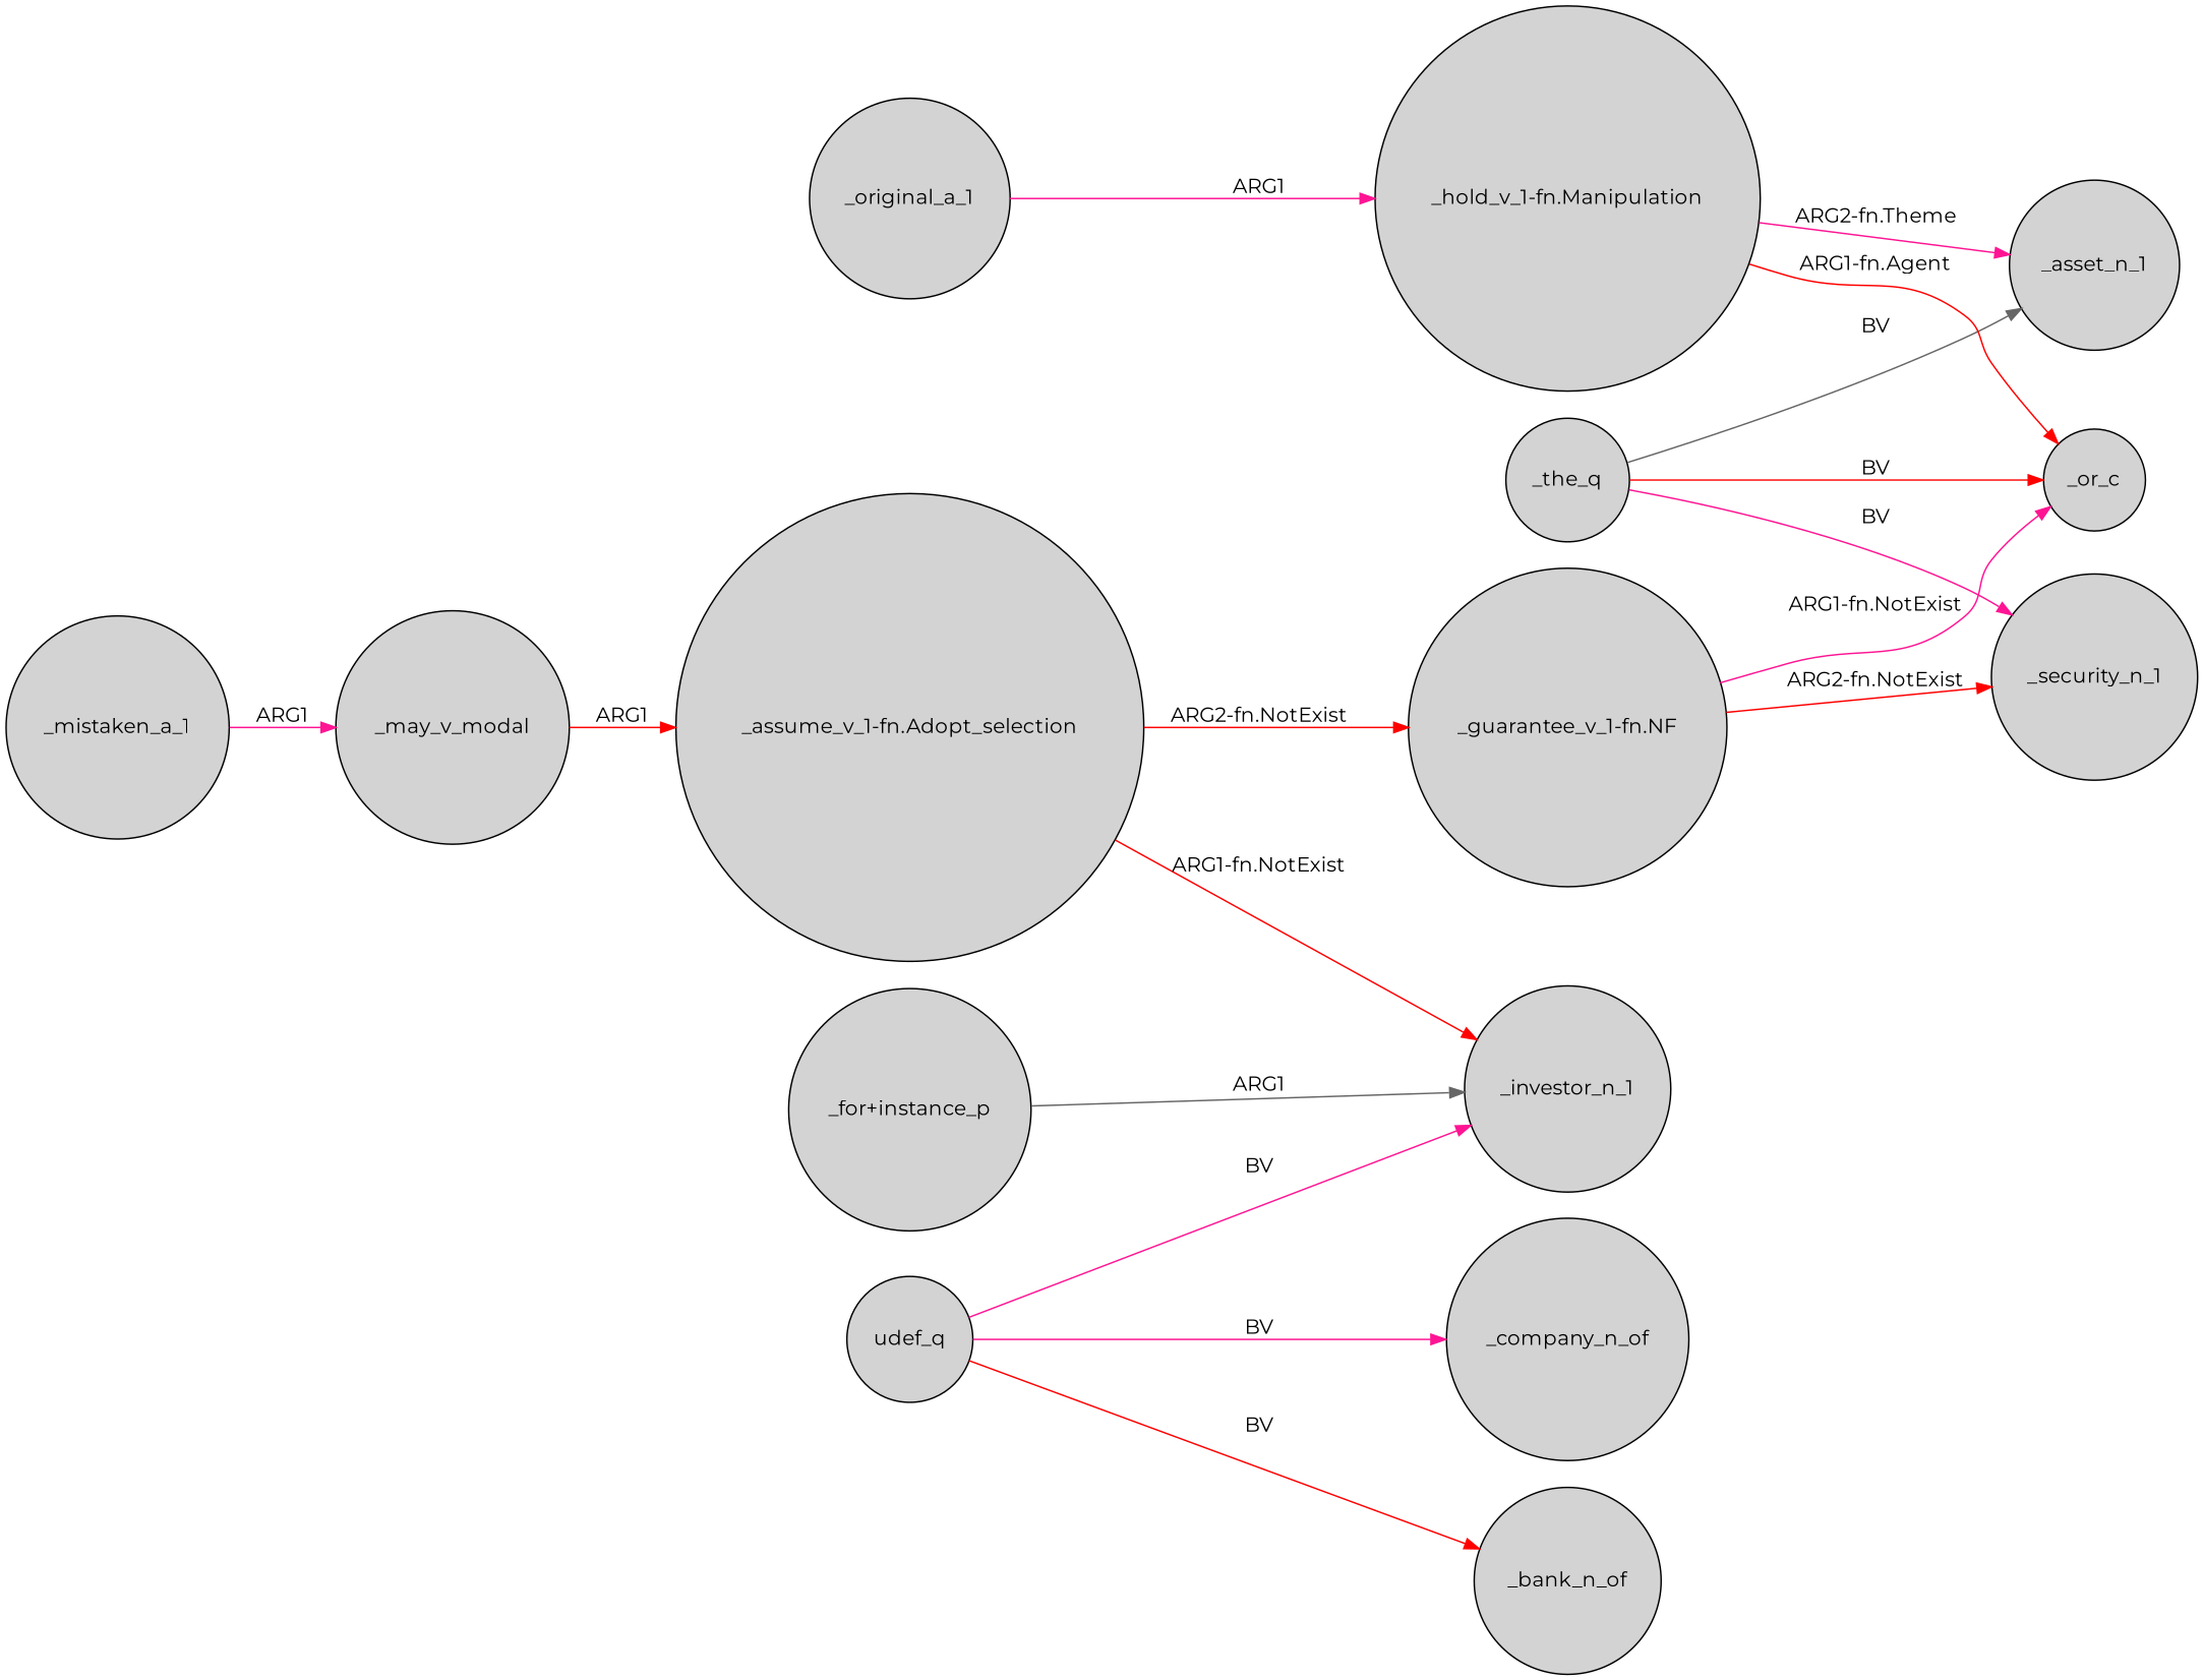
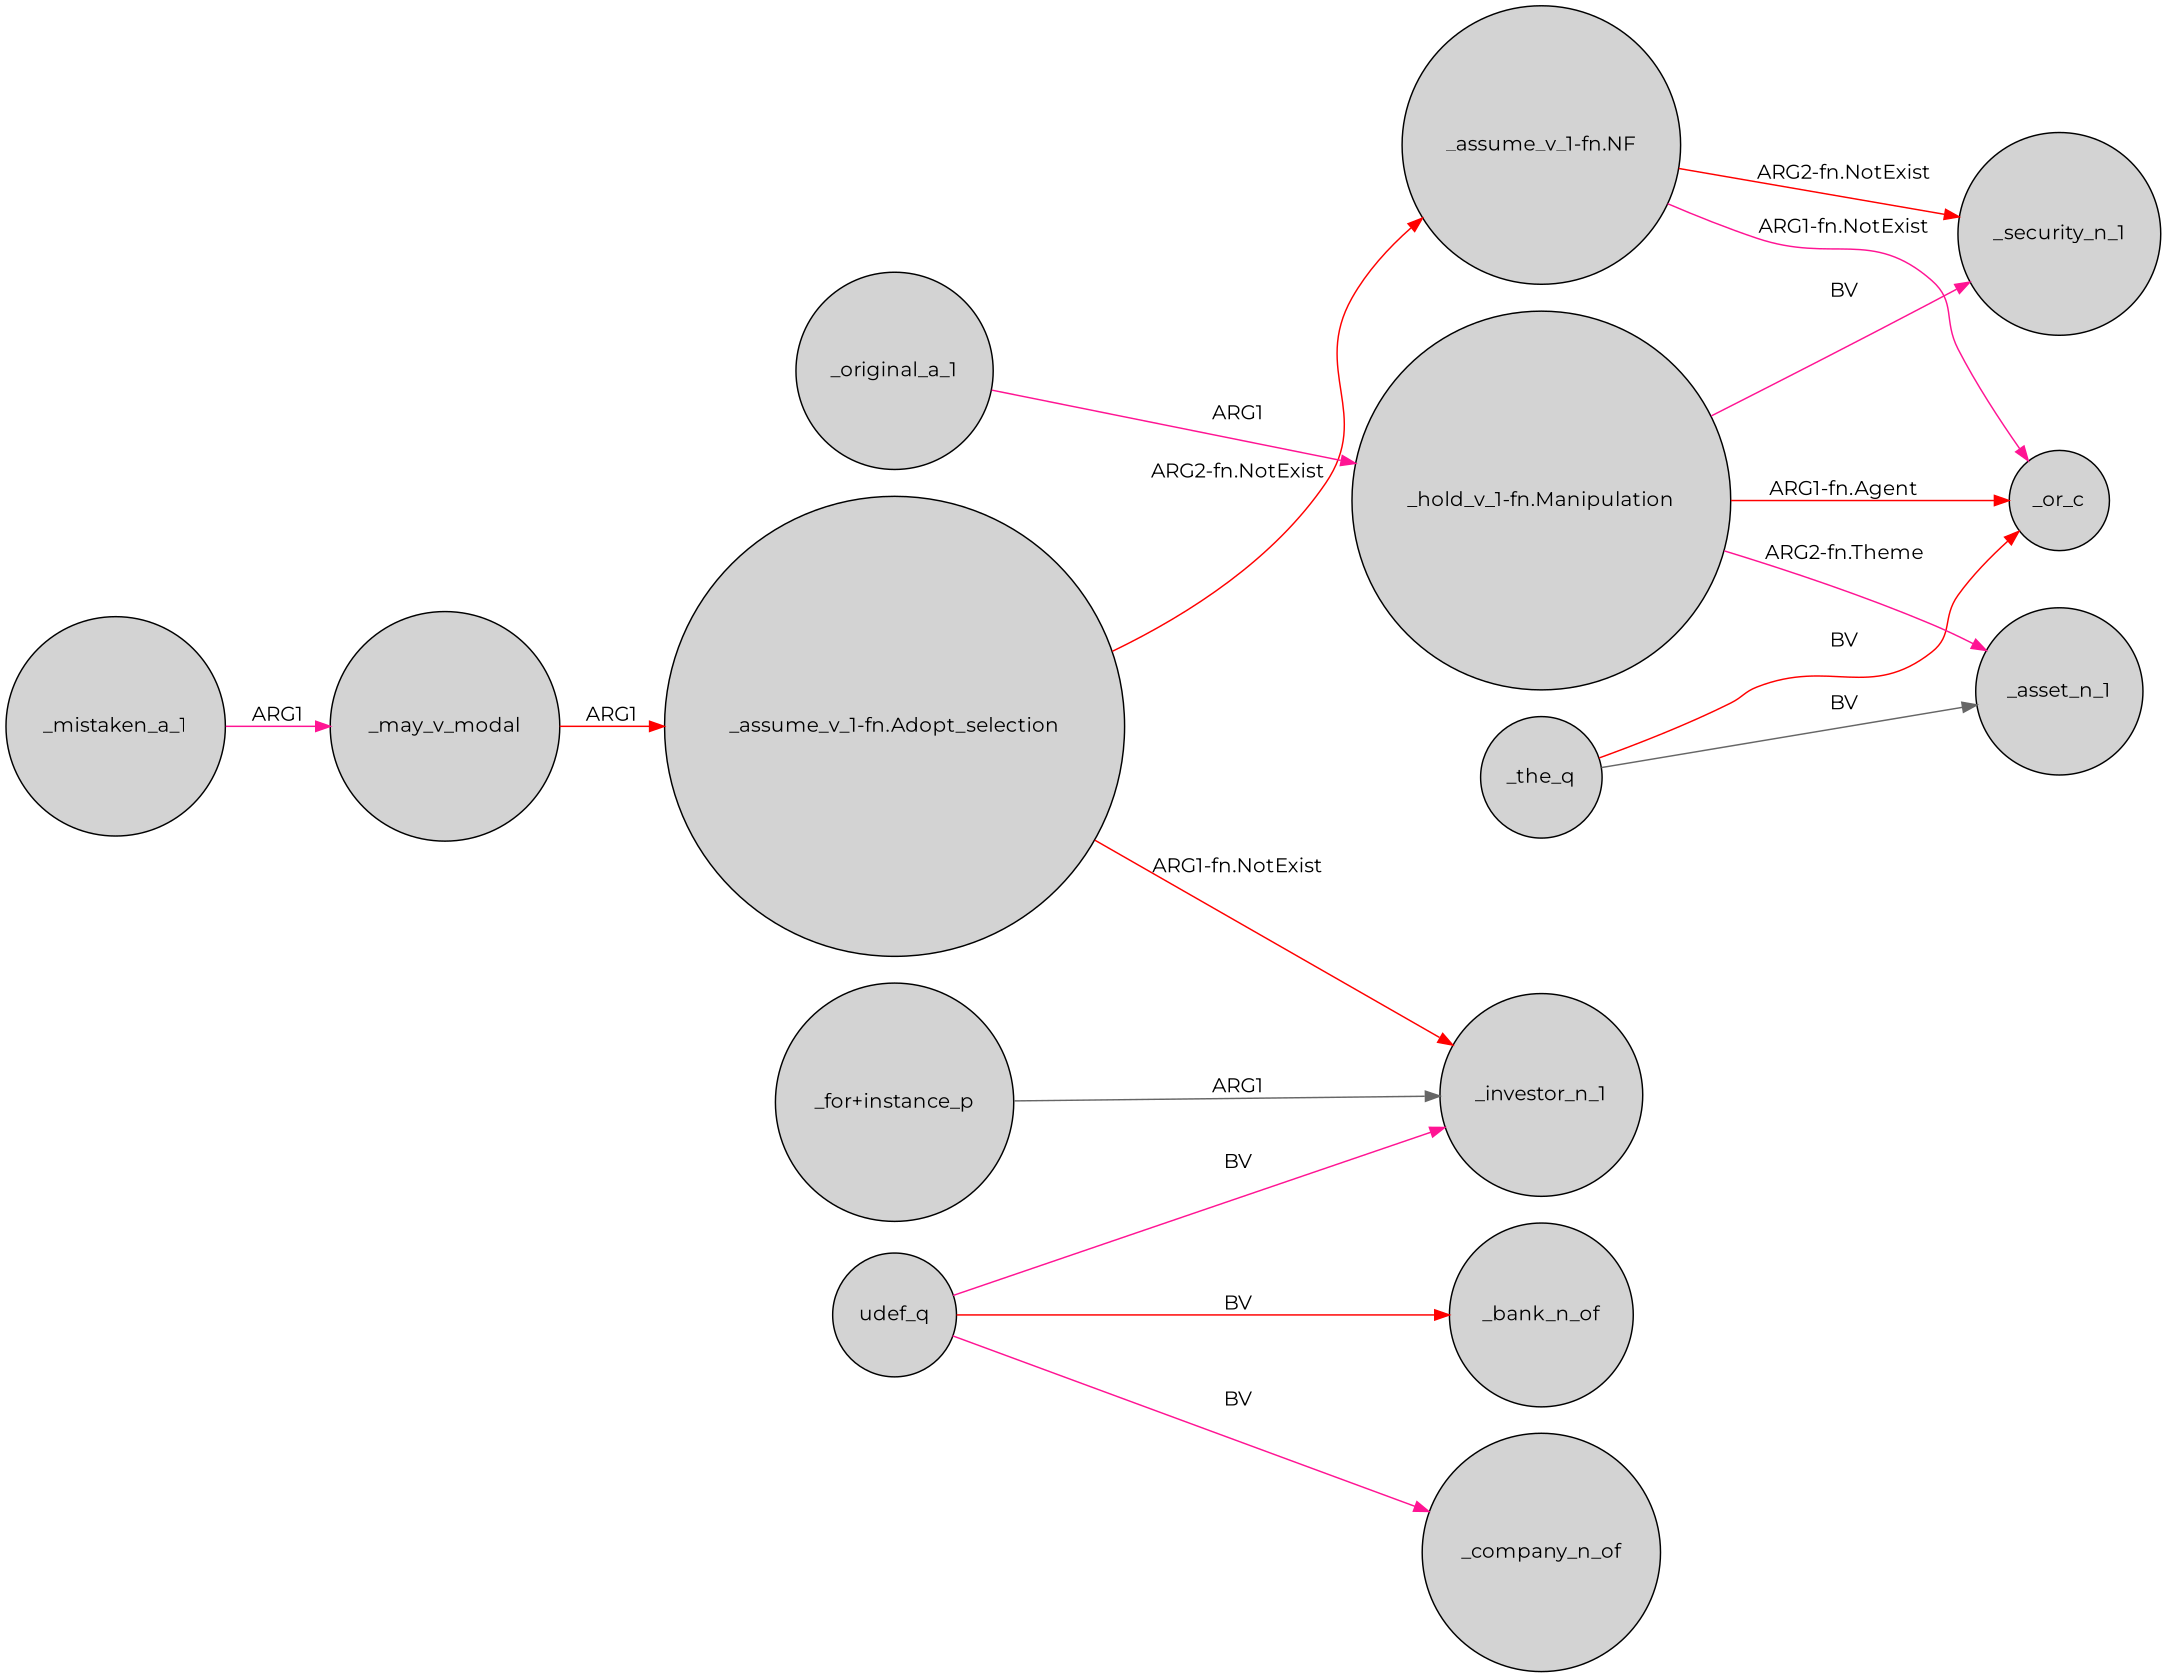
  digraph {
    fontname=Montserrat
    rankdir=LR
    node [fontname=Montserrat shape=circle style=filled]
    edge [color=red fontname=Montserrat]
-   "_guarantee_v_1-fn.NF"
+   "_guarantee_v_1-fn.NF" [label="_assume_v_1-fn.NF"]
    _security_n_1
    _or_c
    "_for+instance_p"
    _investor_n_1
    "_assume_v_1-fn.Adopt_selection"
    _the_q
    _asset_n_1
    _mistaken_a_1
    _may_v_modal
    udef_q
    _company_n_of
    _bank_n_of
    "_hold_v_1-fn.Manipulation"
    _original_a_1
    "_guarantee_v_1-fn.NF" -> _security_n_1 [label="ARG2-fn.NotExist"]
    "_guarantee_v_1-fn.NF" -> _or_c [color=deeppink label="ARG1-fn.NotExist"]
    "_for+instance_p" -> _investor_n_1 [color=gray40 label=ARG1]
    "_assume_v_1-fn.Adopt_selection" -> "_guarantee_v_1-fn.NF" [label="ARG2-fn.NotExist"]
    "_assume_v_1-fn.Adopt_selection" -> _investor_n_1 [label="ARG1-fn.NotExist"]
-   _the_q -> _security_n_1 [color=deeppink label=BV]
+   "_hold_v_1-fn.Manipulation" -> _security_n_1 [color=deeppink label=BV]
    _the_q -> _or_c [label=BV]
    _the_q -> _asset_n_1 [color=gray40 label=BV]
    _mistaken_a_1 -> _may_v_modal [color=deeppink label=ARG1]
    _may_v_modal -> "_assume_v_1-fn.Adopt_selection" [label=ARG1]
    udef_q -> _investor_n_1 [color=deeppink label=BV]
    udef_q -> _company_n_of [color=deeppink label=BV]
    udef_q -> _bank_n_of [label=BV]
    "_hold_v_1-fn.Manipulation" -> _or_c [label="ARG1-fn.Agent"]
    "_hold_v_1-fn.Manipulation" -> _asset_n_1 [color=deeppink label="ARG2-fn.Theme"]
    _original_a_1 -> "_hold_v_1-fn.Manipulation" [color=deeppink label=ARG1]
  }
